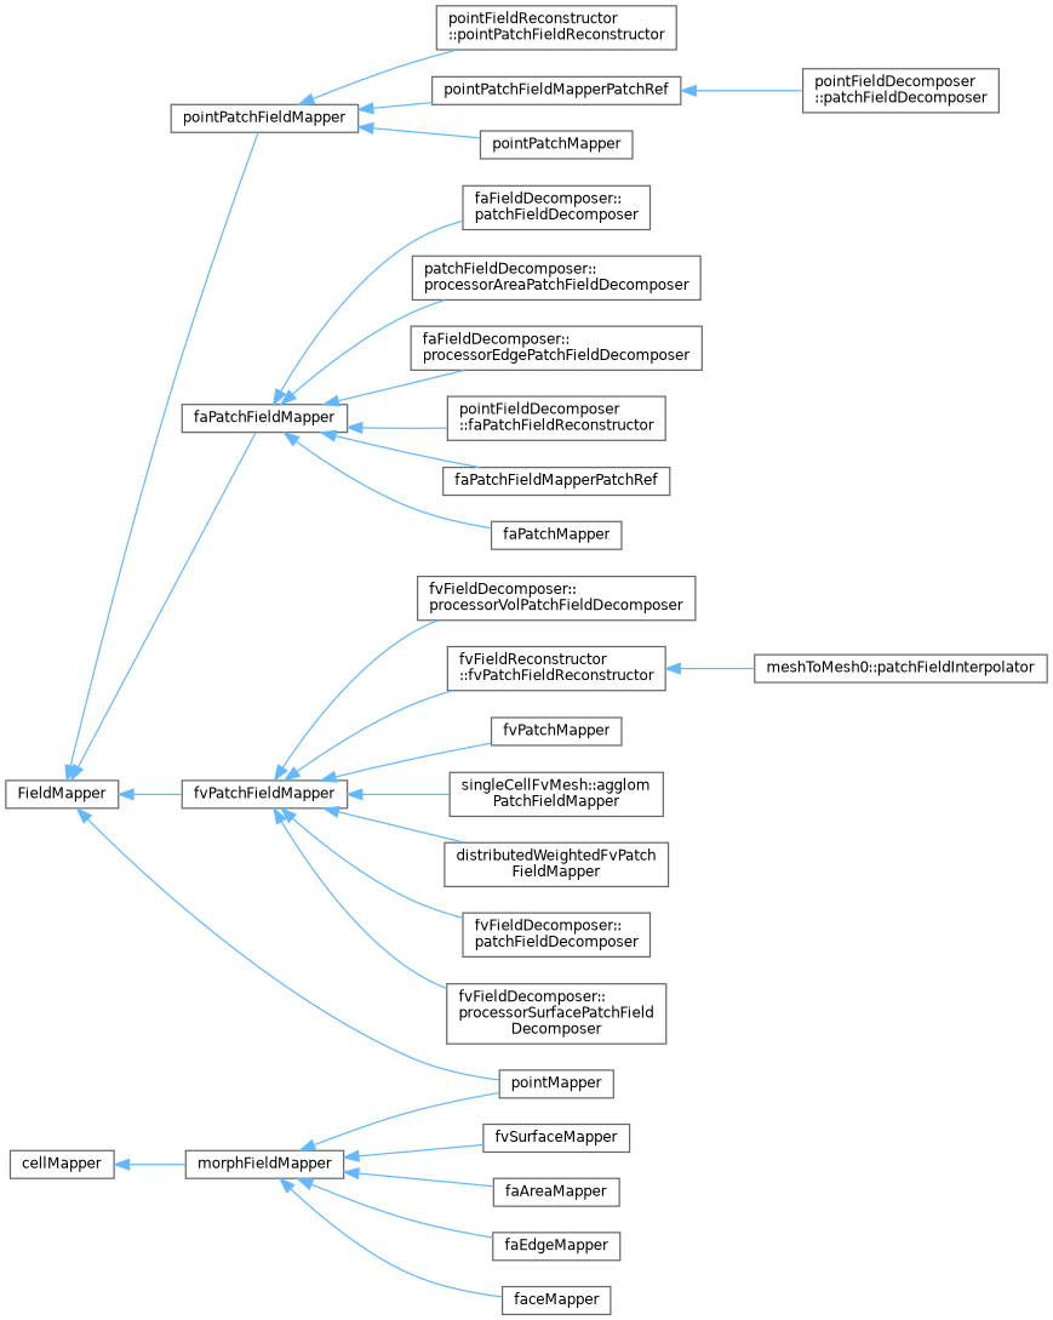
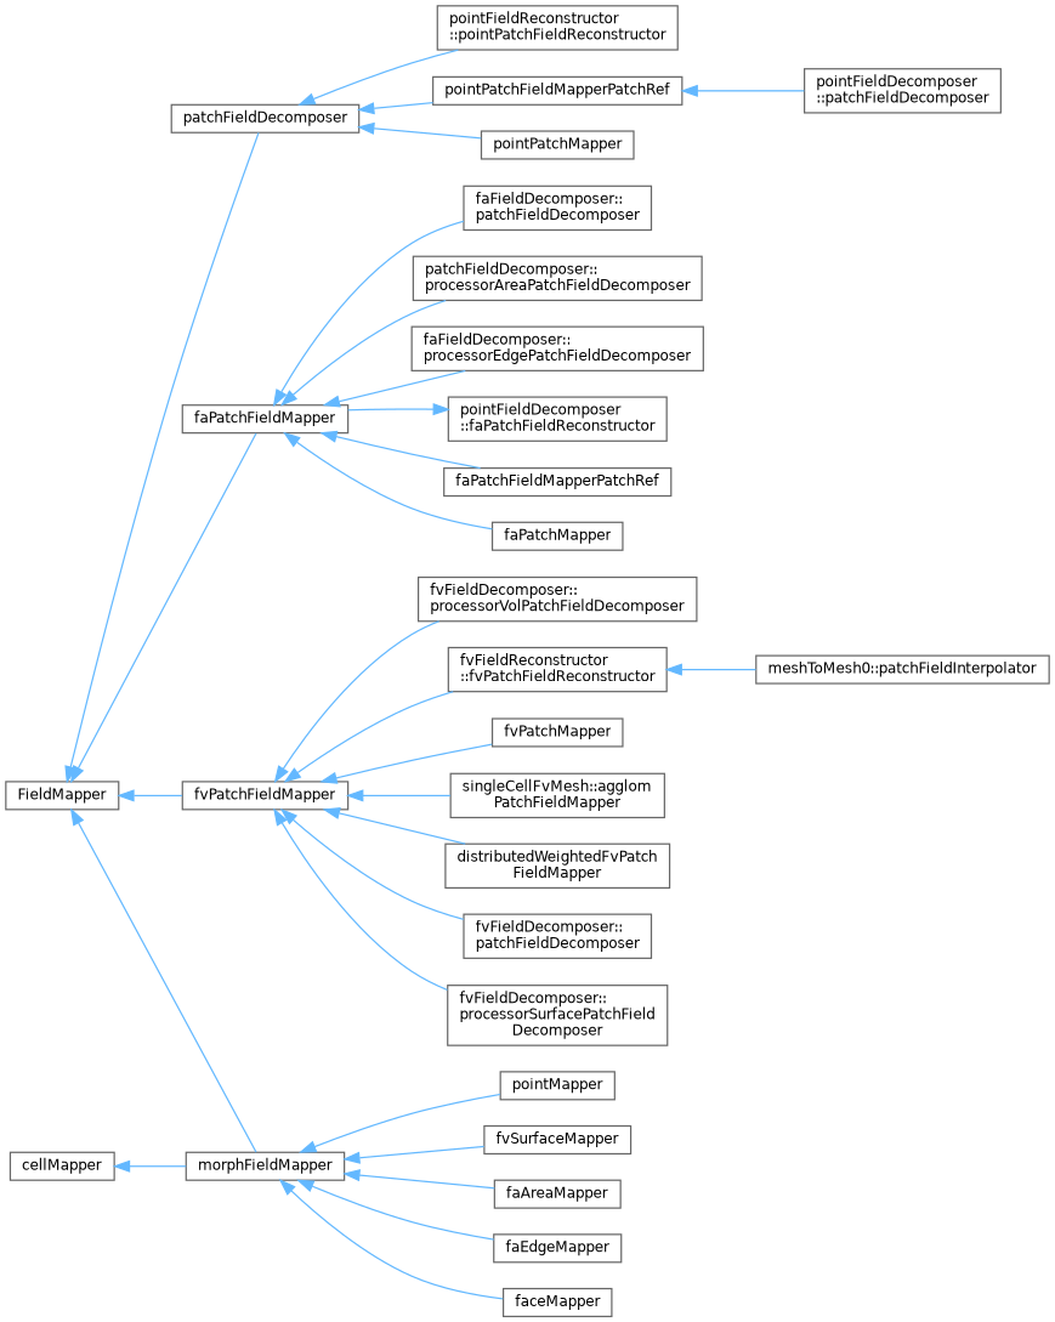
  digraph {
    rankdir=LR
    node [color=grey40 fillcolor=white fontname=Helvetica fontsize=10 shape=box style=filled]
    edge [color=steelblue1 dir=back fontname=Helvetica fontsize=10 labelfontname=Helvetica labelfontsize=10 style=solid]
    n1 [height=0.2 label=FieldMapper width=0.4]
    n2 [height=0.2 label=faPatchFieldMapper width=0.4]
    n3 [height=0.2 label=fvPatchFieldMapper width=0.4]
    n4 [height=0.2 label=morphFieldMapper width=0.4]
-   n5 [height=0.2 label=pointPatchFieldMapper width=0.4]
+   n5 [height=0.2 label=patchFieldDecomposer width=0.4]
    n6 [height=0.2 label="faFieldDecomposer::\lpatchFieldDecomposer" width=0.4]
    n7 [height=0.2 label="patchFieldDecomposer::\lprocessorAreaPatchFieldDecomposer" width=0.4]
    n8 [height=0.2 label="faFieldDecomposer::\lprocessorEdgePatchFieldDecomposer" width=0.4]
    n9 [height=0.2 label="pointFieldDecomposer\l::faPatchFieldReconstructor" width=0.4]
    n10 [height=0.2 label=faPatchFieldMapperPatchRef width=0.4]
    n11 [height=0.2 label=faPatchMapper width=0.4]
    n12 [height=0.2 label="distributedWeightedFvPatch\lFieldMapper" width=0.4]
    n13 [height=0.2 label="fvFieldDecomposer::\lpatchFieldDecomposer" width=0.4]
    n14 [height=0.2 label="fvFieldDecomposer::\lprocessorSurfacePatchField\lDecomposer" width=0.4]
    n15 [height=0.2 label="fvFieldDecomposer::\lprocessorVolPatchFieldDecomposer" width=0.4]
    n16 [height=0.2 label="fvFieldReconstructor\l::fvPatchFieldReconstructor" width=0.4]
    n17 [height=0.2 label=fvPatchMapper width=0.4]
    n18 [height=0.2 label="singleCellFvMesh::agglom\lPatchFieldMapper" width=0.4]
    n19 [height=0.2 label=faAreaMapper width=0.4]
    n20 [height=0.2 label=faEdgeMapper width=0.4]
    n21 [height=0.2 label=faceMapper width=0.4]
    n22 [height=0.2 label=fvSurfaceMapper width=0.4]
    n23 [height=0.2 label=pointMapper width=0.4]
    n24 [height=0.2 label="pointFieldReconstructor\l::pointPatchFieldReconstructor" width=0.4]
    n25 [height=0.2 label=pointPatchFieldMapperPatchRef width=0.4]
    n26 [height=0.2 label=pointPatchMapper width=0.4]
    n27 [height=0.2 label="meshToMesh0::patchFieldInterpolator" width=0.4]
    n28 [height=0.2 label=cellMapper width=0.4]
    n29 [height=0.2 label="pointFieldDecomposer\l::patchFieldDecomposer" width=0.4]
    n1 -> n2
    n1 -> n3
-   n1 -> n23
+   n1 -> n4
    n1 -> n5
    n2 -> n6
    n2 -> n7
    n2 -> n8
-   n2 -> n9
+   n9 -> n2
    n2 -> n10
    n2 -> n11
    n3 -> n12
    n3 -> n13
    n3 -> n14
    n3 -> n15
    n3 -> n16
    n3 -> n17
    n3 -> n18
    n4 -> n19
    n4 -> n20
    n4 -> n21
    n4 -> n22
    n4 -> n23
    n5 -> n24
    n5 -> n25
    n5 -> n26
    n16 -> n27
    n25 -> n29
    n28 -> n4
  }
